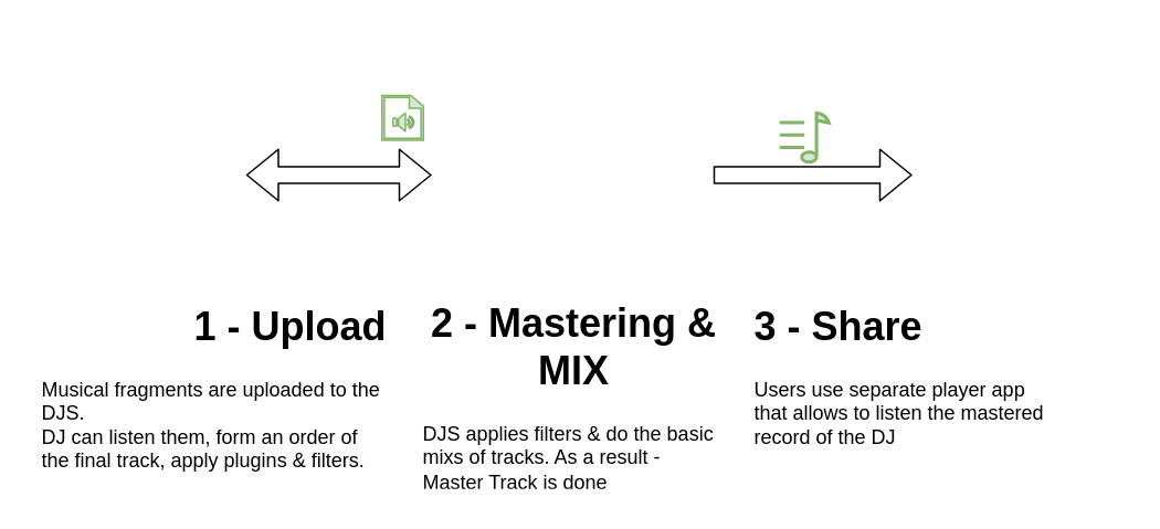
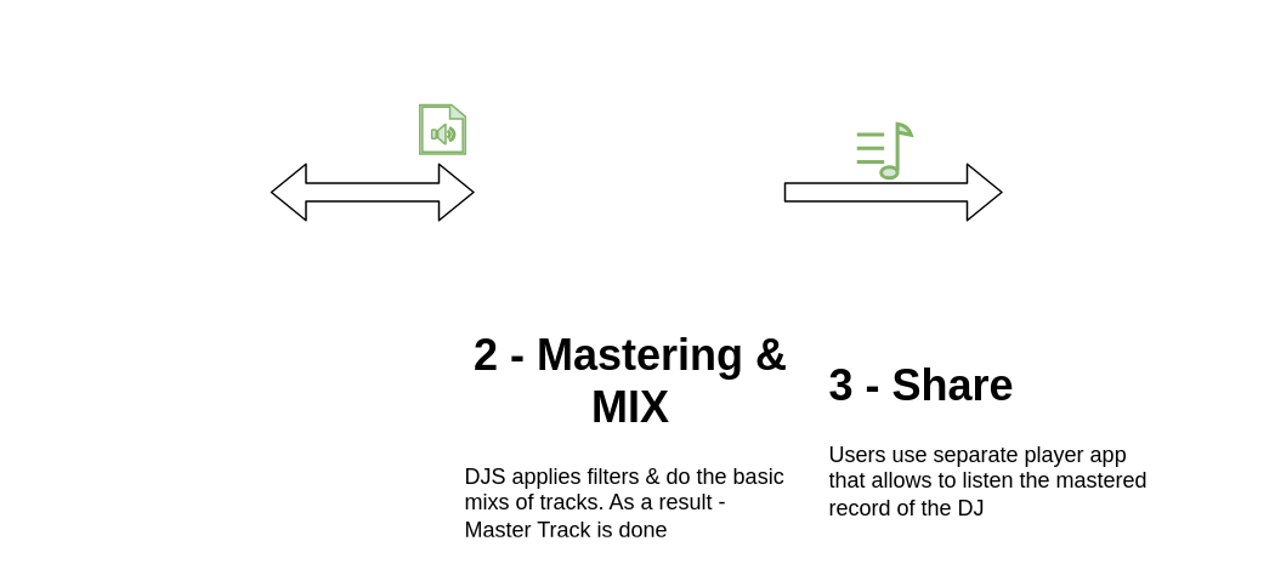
  <mxCell id="0" />
  <mxCell id="1" parent="0" />
  <mxCell id="2" value="" style="shape=image;html=1;verticalAlign=top;verticalLabelPosition=bottom;labelBackgroundColor=#ffffff;imageAspect=0;aspect=fixed;image=https://cdn3.iconfinder.com/data/icons/iconshocksigmadj/png/128/disk_jockey.png" parent="1" vertex="1"><mxGeometry x="20" y="41" width="128" height="128" as="geometry" /></mxCell>
  <mxCell id="3" value="" style="shape=image;html=1;verticalAlign=top;verticalLabelPosition=bottom;labelBackgroundColor=#ffffff;imageAspect=0;aspect=fixed;image=https://cdn1.iconfinder.com/data/icons/ios-11-glyphs/30/user_group_man_man-128.png" parent="1" vertex="1"><mxGeometry x="550" y="41" width="128" height="128" as="geometry" /></mxCell>
  <mxCell id="4" value="" style="shape=image;html=1;verticalAlign=top;verticalLabelPosition=bottom;labelBackgroundColor=#ffffff;imageAspect=0;aspect=fixed;image=https://cdn0.iconfinder.com/data/icons/ikooni-outline-free-basic/128/free-15-128.png" parent="1" vertex="1"><mxGeometry x="260" y="20" width="170" height="170" as="geometry" /></mxCell>
  <mxCell id="5" value="" style="shape=flexArrow;endArrow=classic;startArrow=classic;html=1;fontFamily=Helvetica;fontSize=11;fontColor=#000000;align=center;strokeColor=#000000;" parent="1" source="2" target="4" edge="1"><mxGeometry width="50" height="50" relative="1" as="geometry"><mxPoint x="140" y="237" as="sourcePoint" /><mxPoint x="190" y="187" as="targetPoint" /></mxGeometry></mxCell>
  <mxCell id="6" value="" style="shape=flexArrow;endArrow=classic;html=1;" parent="1" source="4" target="3" edge="1"><mxGeometry width="50" height="50" relative="1" as="geometry"><mxPoint x="395" y="247" as="sourcePoint" /><mxPoint x="445" y="197" as="targetPoint" /></mxGeometry></mxCell>
  <mxCell id="7" value="" style="shape=image;html=1;verticalAlign=top;verticalLabelPosition=bottom;labelBackgroundColor=#ffffff;imageAspect=0;aspect=fixed;image=https://cdn1.iconfinder.com/data/icons/hawcons/32/699834-icon-71-document-file-mp3-128.png" parent="1" vertex="1"><mxGeometry x="150" y="54" width="34" height="34" as="geometry" /></mxCell>
  <mxCell id="8" value="" style="shape=image;html=1;verticalAlign=top;verticalLabelPosition=bottom;labelBackgroundColor=#ffffff;imageAspect=0;aspect=fixed;image=https://cdn1.iconfinder.com/data/icons/hawcons/32/699636-icon-123-document-file-wav-128.png" parent="1" vertex="1"><mxGeometry x="189" y="55" width="32" height="32" as="geometry" /></mxCell>
  <mxCell id="9" value="" style="shadow=0;dashed=0;html=1;labelPosition=center;verticalLabelPosition=bottom;verticalAlign=top;outlineConnect=0;align=center;shape=mxgraph.office.concepts.sound_file;fillColor=#d5e8d4;strokeColor=#82b366;" parent="1" vertex="1"><mxGeometry x="230" y="57" width="25" height="27" as="geometry" /></mxCell>
  <mxCell id="10" value="" style="shape=image;html=1;verticalAlign=top;verticalLabelPosition=bottom;labelBackgroundColor=#ffffff;imageAspect=0;aspect=fixed;image=https://cdn0.iconfinder.com/data/icons/construction-2-21/512/construction-industry-building-13-128.png" parent="1" vertex="1"><mxGeometry x="360" y="97" width="50" height="50" as="geometry" /></mxCell>
  <mxCell id="11" value="" style="html=1;verticalLabelPosition=bottom;align=center;labelBackgroundColor=#ffffff;verticalAlign=top;strokeWidth=2;strokeColor=#82b366;fillColor=#d5e8d4;shadow=0;dashed=0;shape=mxgraph.ios7.icons.note;" parent="1" vertex="1"><mxGeometry x="470" y="67.5" width="29.7" height="29.7" as="geometry" /></mxCell>
- <mxCell id="12" value="&lt;h1 style=&quot;text-align: right&quot;&gt;1 - Upload&lt;/h1&gt;&lt;p&gt;Musical fragments are uploaded to the DJS. &lt;br&gt;&lt;span&gt;DJ can listen them, form an order of the final track, apply plugins &amp;amp; filters.&lt;/span&gt;&lt;br&gt;&lt;/p&gt;" style="text;html=1;strokeColor=none;fillColor=none;spacing=5;spacingTop=-20;whiteSpace=wrap;overflow=hidden;rounded=0;" vertex="1" parent="1"><mxGeometry x="20" y="177" width="216" height="118" as="geometry" /></mxCell>
  <mxCell id="13" value="&lt;h1 style=&quot;text-align: center&quot;&gt;2 - Mastering &amp;amp; MIX&lt;/h1&gt;&lt;p&gt;DJS applies filters &amp;amp; do the basic mixs of tracks. As a result - Master Track is done&lt;/p&gt;" style="text;html=1;strokeColor=none;fillColor=none;spacing=5;spacingTop=-20;whiteSpace=wrap;overflow=hidden;rounded=0;" vertex="1" parent="1"><mxGeometry x="250" y="175" width="190" height="120" as="geometry" /></mxCell>
- <mxCell id="14" value="&lt;h1&gt;3 - Share&lt;/h1&gt;&lt;p&gt;Users use separate player app that allows to listen the mastered record of the DJ&lt;/p&gt;" style="text;html=1;strokeColor=none;fillColor=none;spacing=5;spacingTop=-20;whiteSpace=wrap;overflow=hidden;rounded=0;" vertex="1" parent="1"><mxGeometry x="450" y="177" width="190" height="120" as="geometry" /></mxCell>
+ <mxCell id="14" value="&lt;h1&gt;3 - Share&lt;/h1&gt;&lt;p&gt;Users use separate player app that allows to listen the mastered record of the DJ&lt;/p&gt;" style="text;html=1;strokeColor=none;fillColor=none;spacing=5;spacingTop=-20;whiteSpace=wrap;overflow=hidden;rounded=0;" vertex="1" parent="1"><mxGeometry x="450" y="192" width="190" height="120" as="geometry" /></mxCell>
